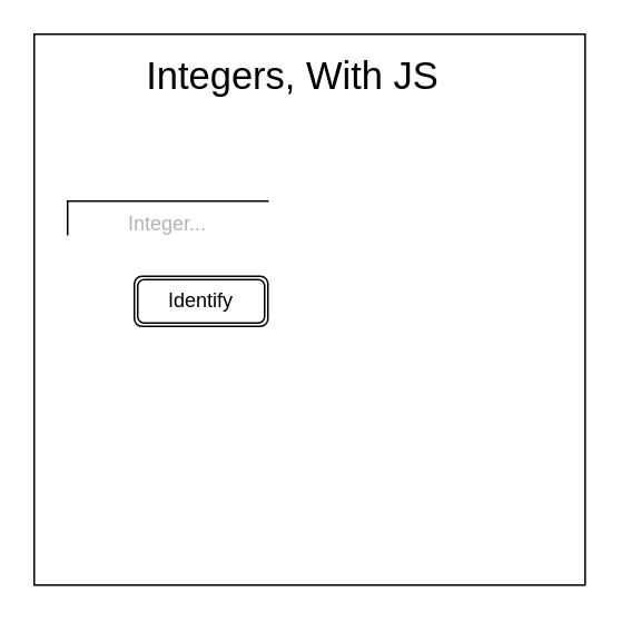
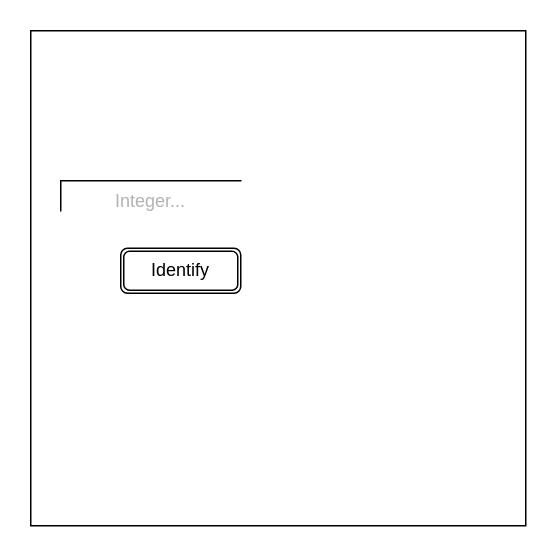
  <mxCell id="0" />
  <mxCell id="1" parent="0" />
  <mxCell id="2" value="" style="whiteSpace=wrap;html=1;aspect=fixed;" vertex="1" parent="1"><mxGeometry x="20" width="330" height="330" as="geometry" y="20" /></mxCell>
- <mxCell id="3" value="&lt;font style=&quot;font-size: 23px&quot;&gt;Integers, With JS&lt;/font&gt;" style="text;html=1;strokeColor=none;fillColor=none;align=center;verticalAlign=middle;whiteSpace=wrap;rounded=0;" vertex="1" parent="1"><mxGeometry x="70" y="30" width="210" height="30" as="geometry" /></mxCell>
  <mxCell id="4" value="&lt;font style=&quot;font-size: 12px&quot; color=&quot;#b3b3b3&quot;&gt;Integer...&lt;/font&gt;" style="shape=partialRectangle;whiteSpace=wrap;html=1;bottom=0;right=0;fillColor=none;fontSize=23;rotation=0;" vertex="1" parent="1"><mxGeometry x="40" y="120" width="120" height="20" as="geometry" /></mxCell>
  <mxCell id="5" value="&lt;font color=&quot;#000000&quot;&gt;Identify&lt;/font&gt;" style="shape=ext;double=1;rounded=1;whiteSpace=wrap;html=1;fontSize=12;fontColor=#B3B3B3;" vertex="1" parent="1"><mxGeometry x="80" y="165" width="80" height="30" as="geometry" /></mxCell>
